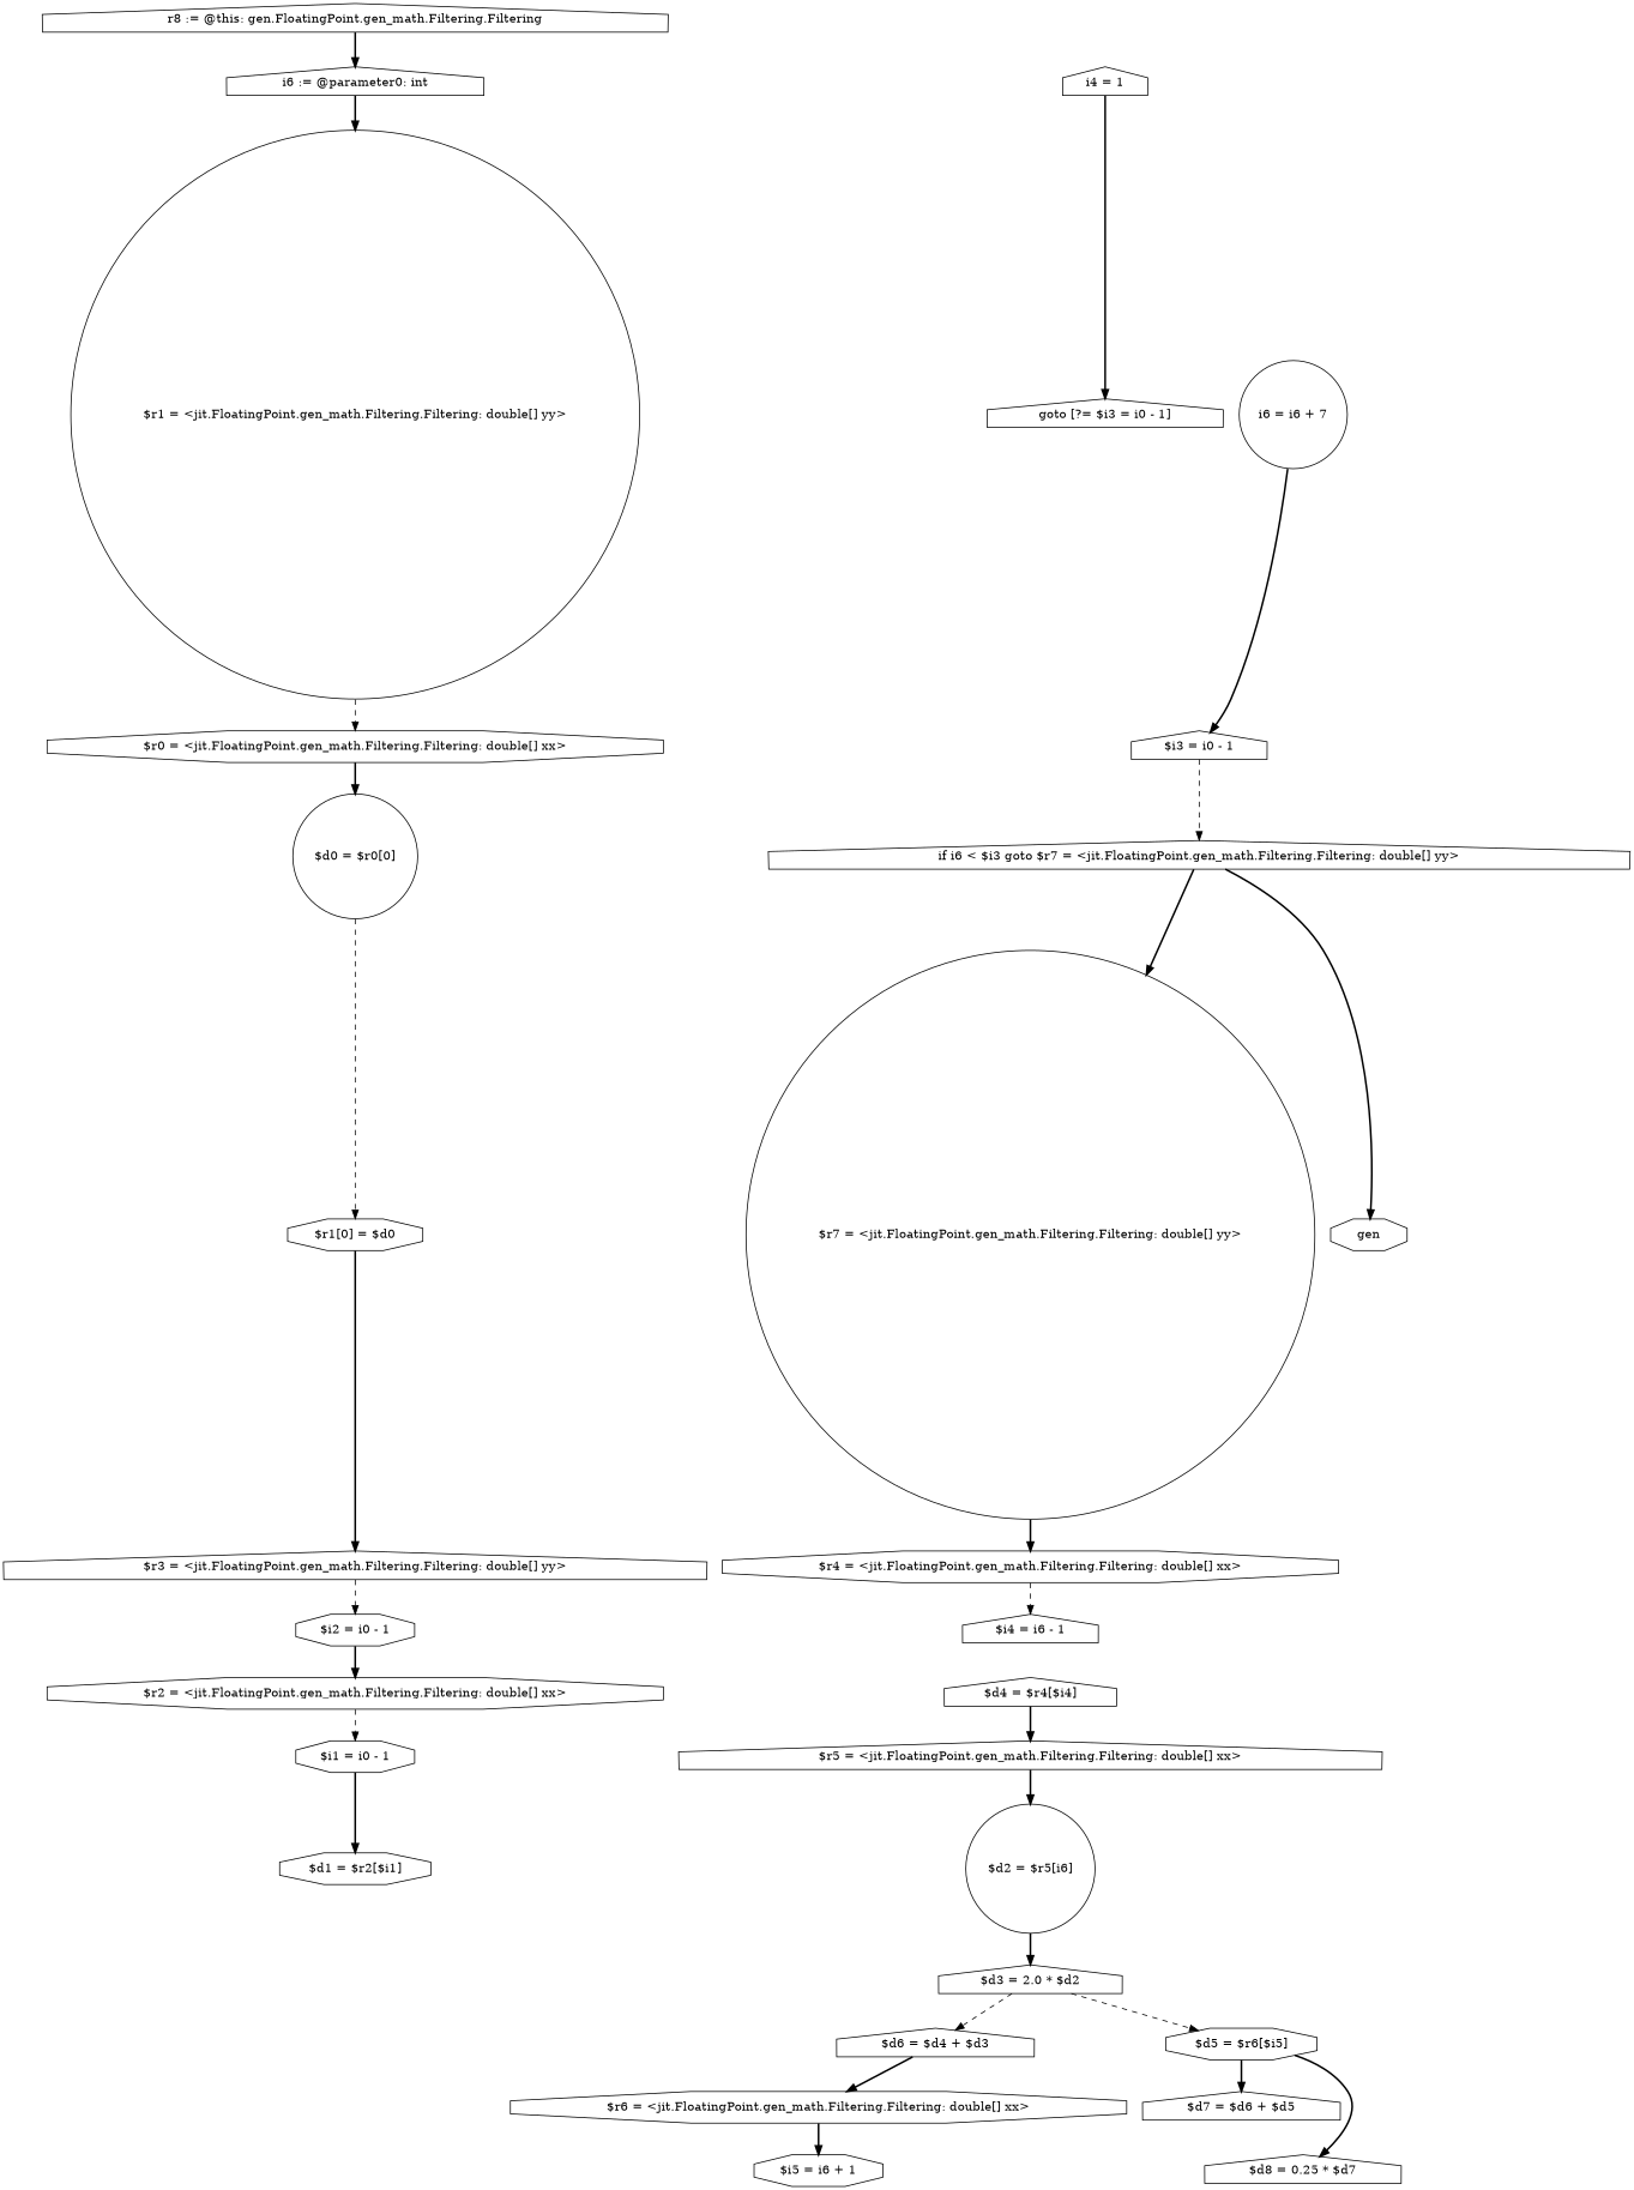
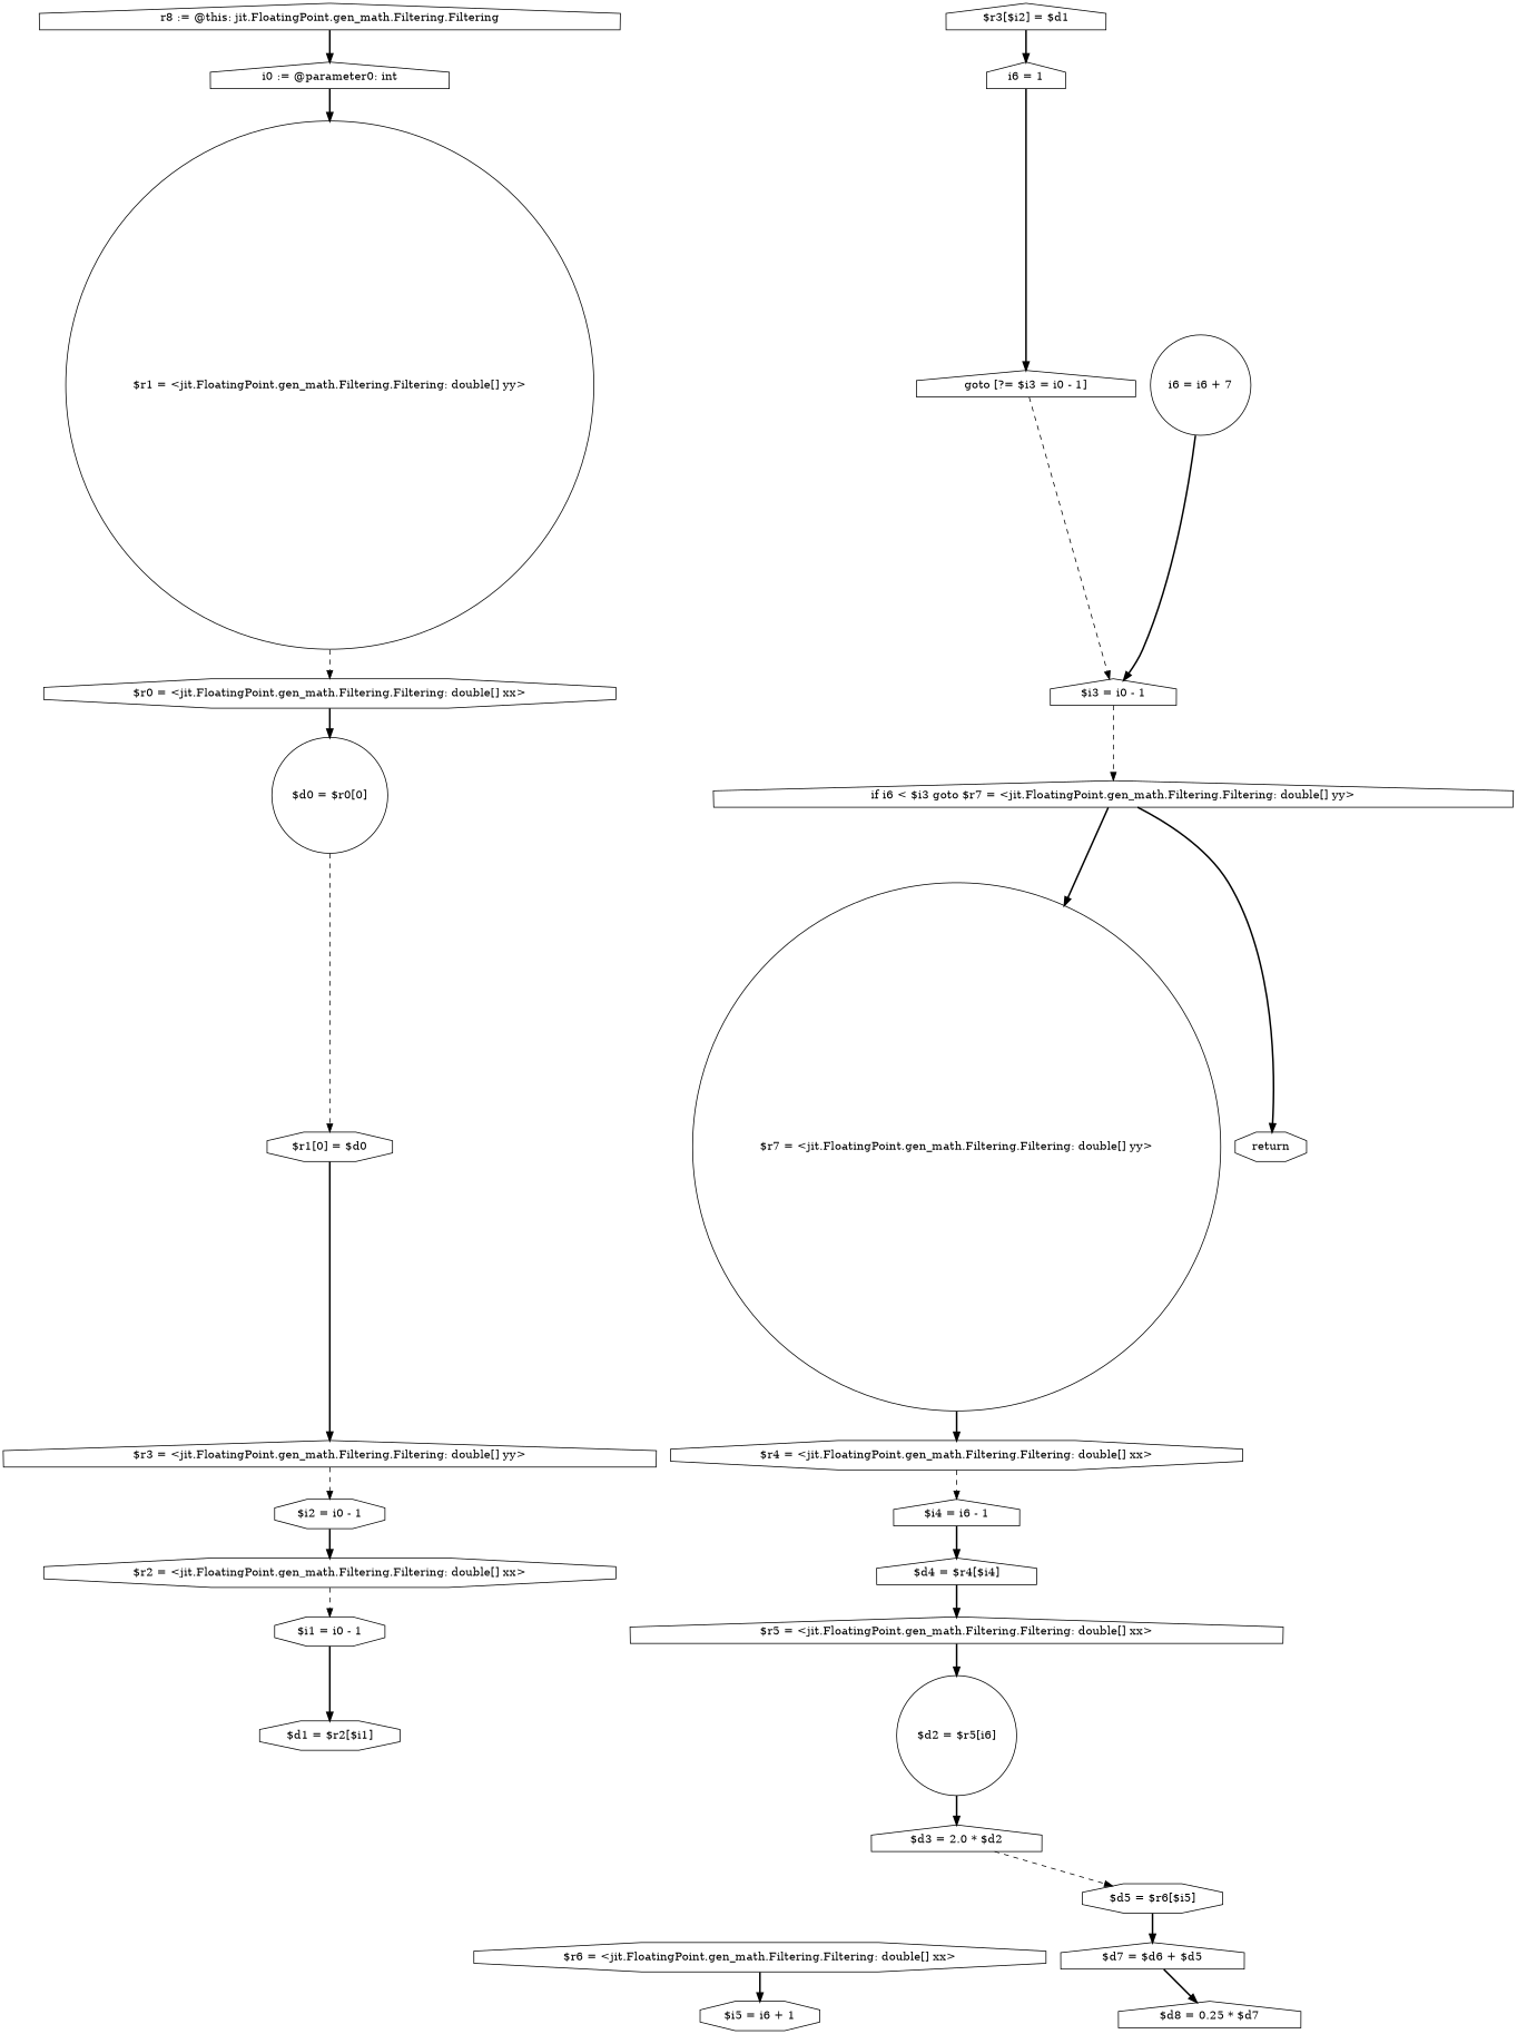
  digraph {
    node [shape=house]
    edge [style=bold]
-   "r8 := @this: jit.FloatingPoint.gen_math.Filtering.Filtering" [label="r8 := @this: gen.FloatingPoint.gen_math.Filtering.Filtering"]
-   "i0 := @parameter0: int" [label="i6 := @parameter0: int"]
+   "r8 := @this: jit.FloatingPoint.gen_math.Filtering.Filtering"
+   "i0 := @parameter0: int"
    "$r1 = <jit.FloatingPoint.gen_math.Filtering.Filtering: double[] yy>" [shape=circle]
    "$r0 = <jit.FloatingPoint.gen_math.Filtering.Filtering: double[] xx>" [shape=octagon]
    "$d0 = $r0[0]" [shape=circle]
    "$r1[0] = $d0" [shape=octagon]
    "$r3 = <jit.FloatingPoint.gen_math.Filtering.Filtering: double[] yy>"
    "$i2 = i0 - 1" [shape=octagon]
    "$r2 = <jit.FloatingPoint.gen_math.Filtering.Filtering: double[] xx>" [shape=octagon]
    "$i1 = i0 - 1" [shape=octagon]
    "$d1 = $r2[$i1]" [shape=octagon]
-   "i6 = 1" [label="i4 = 1"]
+   "$r3[$i2] = $d1"
+   "i6 = 1"
    "goto [?= $i3 = i0 - 1]"
    "$i3 = i0 - 1"
    "if i6 < $i3 goto $r7 = <jit.FloatingPoint.gen_math.Filtering.Filtering: double[] yy>"
    "$r7 = <jit.FloatingPoint.gen_math.Filtering.Filtering: double[] yy>" [shape=circle]
    "$r4 = <jit.FloatingPoint.gen_math.Filtering.Filtering: double[] xx>" [shape=octagon]
    "$i4 = i6 - 1"
    "$d4 = $r4[$i4]"
    "$r5 = <jit.FloatingPoint.gen_math.Filtering.Filtering: double[] xx>"
    "$d2 = $r5[i6]" [shape=circle]
    "$d3 = 2.0 * $d2"
-   "$d6 = $d4 + $d3"
    "$d5 = $r6[$i5]" [shape=octagon]
    "$r6 = <jit.FloatingPoint.gen_math.Filtering.Filtering: double[] xx>" [shape=octagon]
    "$i5 = i6 + 1" [shape=octagon]
    "$d7 = $d6 + $d5"
    "$d8 = 0.25 * $d7"
    n30 [label="i6 = i6 + 7" shape=circle]
-   return [shape=octagon label=gen]
+   return [shape=octagon]
    "r8 := @this: jit.FloatingPoint.gen_math.Filtering.Filtering" -> "i0 := @parameter0: int"
    "i0 := @parameter0: int" -> "$r1 = <jit.FloatingPoint.gen_math.Filtering.Filtering: double[] yy>"
    "$r1 = <jit.FloatingPoint.gen_math.Filtering.Filtering: double[] yy>" -> "$r0 = <jit.FloatingPoint.gen_math.Filtering.Filtering: double[] xx>" [style=dashed]
    "$r0 = <jit.FloatingPoint.gen_math.Filtering.Filtering: double[] xx>" -> "$d0 = $r0[0]"
    "$d0 = $r0[0]" -> "$r1[0] = $d0" [style=dashed]
    "$r1[0] = $d0" -> "$r3 = <jit.FloatingPoint.gen_math.Filtering.Filtering: double[] yy>"
    "$r3 = <jit.FloatingPoint.gen_math.Filtering.Filtering: double[] yy>" -> "$i2 = i0 - 1" [style=dashed]
    "$i2 = i0 - 1" -> "$r2 = <jit.FloatingPoint.gen_math.Filtering.Filtering: double[] xx>"
    "$r2 = <jit.FloatingPoint.gen_math.Filtering.Filtering: double[] xx>" -> "$i1 = i0 - 1" [style=dashed]
    "$i1 = i0 - 1" -> "$d1 = $r2[$i1]"
+   "$r3[$i2] = $d1" -> "i6 = 1"
    "i6 = 1" -> "goto [?= $i3 = i0 - 1]"
+   "goto [?= $i3 = i0 - 1]" -> "$i3 = i0 - 1" [style=dashed]
    "$i3 = i0 - 1" -> "if i6 < $i3 goto $r7 = <jit.FloatingPoint.gen_math.Filtering.Filtering: double[] yy>" [style=dashed]
    "if i6 < $i3 goto $r7 = <jit.FloatingPoint.gen_math.Filtering.Filtering: double[] yy>" -> "$r7 = <jit.FloatingPoint.gen_math.Filtering.Filtering: double[] yy>"
    "if i6 < $i3 goto $r7 = <jit.FloatingPoint.gen_math.Filtering.Filtering: double[] yy>" -> return
    "$r7 = <jit.FloatingPoint.gen_math.Filtering.Filtering: double[] yy>" -> "$r4 = <jit.FloatingPoint.gen_math.Filtering.Filtering: double[] xx>"
    "$r4 = <jit.FloatingPoint.gen_math.Filtering.Filtering: double[] xx>" -> "$i4 = i6 - 1" [style=dashed]
+   "$i4 = i6 - 1" -> "$d4 = $r4[$i4]"
    "$d4 = $r4[$i4]" -> "$r5 = <jit.FloatingPoint.gen_math.Filtering.Filtering: double[] xx>"
    "$r5 = <jit.FloatingPoint.gen_math.Filtering.Filtering: double[] xx>" -> "$d2 = $r5[i6]"
    "$d2 = $r5[i6]" -> "$d3 = 2.0 * $d2"
-   "$d3 = 2.0 * $d2" -> "$d6 = $d4 + $d3" [style=dashed]
    "$d3 = 2.0 * $d2" -> "$d5 = $r6[$i5]" [style=dashed]
-   "$d6 = $d4 + $d3" -> "$r6 = <jit.FloatingPoint.gen_math.Filtering.Filtering: double[] xx>"
    "$d5 = $r6[$i5]" -> "$d7 = $d6 + $d5"
    "$r6 = <jit.FloatingPoint.gen_math.Filtering.Filtering: double[] xx>" -> "$i5 = i6 + 1"
-   "$d5 = $r6[$i5]" -> "$d8 = 0.25 * $d7"
+   "$d7 = $d6 + $d5" -> "$d8 = 0.25 * $d7"
    n30 -> "$i3 = i0 - 1"
  }
